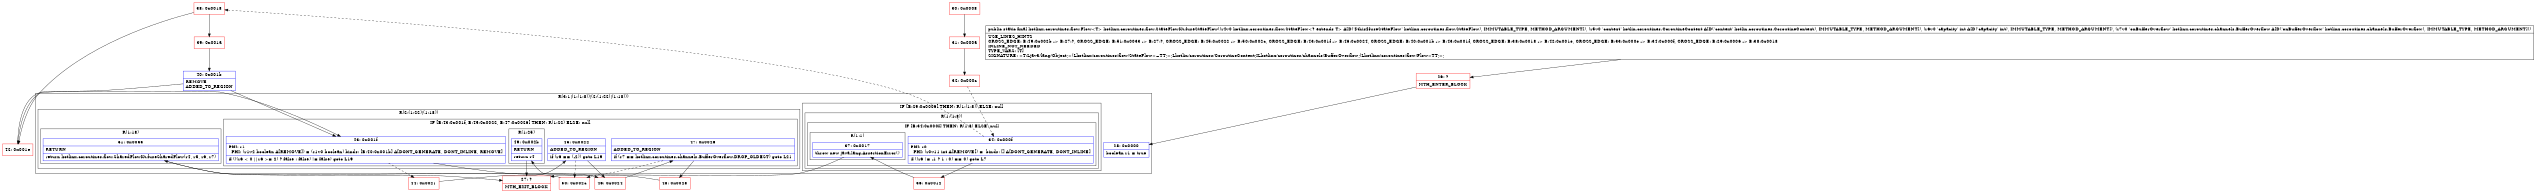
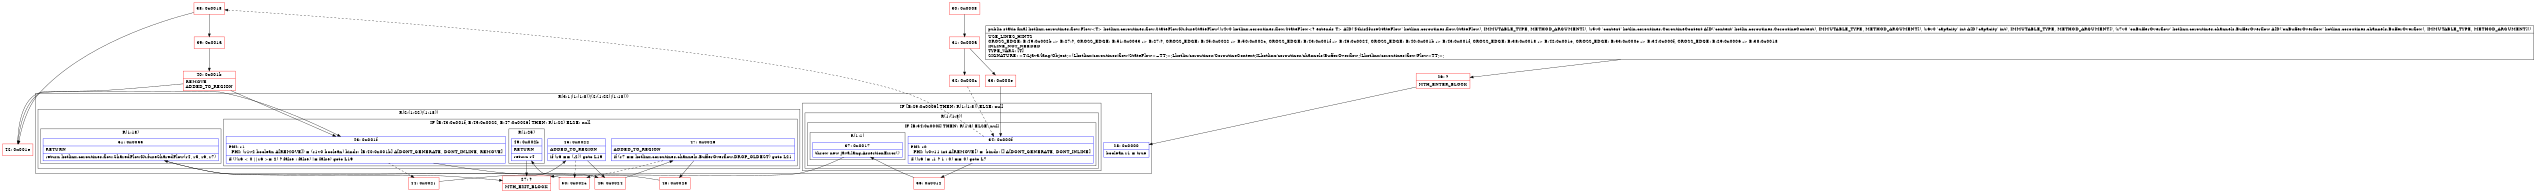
  digraph {
    node [color=red shape=record]
    n1 [color=blue label="{37\:\ 0x0017|throw new java.lang.AssertionError()\l}"]
    n2 [color=blue label="{34\:\ 0x000f|PHI: r0 \l  PHI: (r0v11 int A[REMOVE]) =  binds: [] A[DONT_GENERATE, DONT_INLINE]\l|if ((r6 != \-1 ? 1 : 0) == 0) goto L7\l}"]
    n3 [color=blue label="{49\:\ 0x002b|RETURN\l|return r4\l}"]
    n4 [color=blue label="{43\:\ 0x001f|PHI: r1 \l  PHI: (r1v2 boolean A[REMOVE]) = (r1v0 boolean) binds: [B:40:0x001b] A[DONT_GENERATE, DONT_INLINE, REMOVE]\l|if (((r6 \< 0 \|\| r6 \>= 2) ? false : false) != false) goto L19\l}"]
    n5 [color=blue label="{45\:\ 0x0022|ADDED_TO_REGION\l|if (r6 == (\-2)) goto L19\l}"]
    n6 [color=blue label="{47\:\ 0x0026|ADDED_TO_REGION\l|if (r7 == kotlinx.coroutines.channels.BufferOverflow.DROP_OLDEST) goto L21\l}"]
    n7 [color=blue label="{51\:\ 0x0033|RETURN\l|return kotlinx.coroutines.flow.SharedFlowKt.fuseSharedFlow(r4, r5, r6, r7)\l}"]
    n8 [color=blue label="{28\:\ 0x0000|boolean r1 = true\l}"]
    n9 [label="{27\:\ ?|MTH_EXIT_BLOCK\l}"]
    n10 [label="{38\:\ 0x0018}"]
    n11 [label="{36\:\ 0x0012}"]
    n12 [label="{44\:\ 0x0021}"]
    n13 [label="{46\:\ 0x0024}"]
    n14 [label="{50\:\ 0x002c}"]
    n15 [label="{48\:\ 0x0028}"]
    n16 [label="{30\:\ 0x0008}"]
    n17 [label="{31\:\ 0x000a}"]
    n18 [label="{39\:\ 0x001a}"]
    n19 [label="{42\:\ 0x001e}"]
    n20 [label="{26\:\ ?|MTH_ENTER_BLOCK\l}"]
    n21 [label="{32\:\ 0x000c}"]
-   n23 [color=blue label="{40\:\ 0x001b|REMOVE\lADDED_TO_REGION\l}"]
+   n22 [label="{33\:\ 0x000e}"]
+   n23 [label="{40\:\ 0x001b|REMOVE\lADDED_TO_REGION\l}"]
    n24 [label="{public static final kotlinx.coroutines.flow.Flow\<T\> kotlinx.coroutines.flow.StateFlowKt.fuseStateFlow((r4v0 kotlinx.coroutines.flow.StateFlow\<? extends T\> A[D('$this$fuseStateFlow' kotlinx.coroutines.flow.StateFlow), IMMUTABLE_TYPE, METHOD_ARGUMENT]), (r5v0 'context' kotlin.coroutines.CoroutineContext A[D('context' kotlin.coroutines.CoroutineContext), IMMUTABLE_TYPE, METHOD_ARGUMENT]), (r6v0 'capacity' int A[D('capacity' int), IMMUTABLE_TYPE, METHOD_ARGUMENT]), (r7v0 'onBufferOverflow' kotlinx.coroutines.channels.BufferOverflow A[D('onBufferOverflow' kotlinx.coroutines.channels.BufferOverflow), IMMUTABLE_TYPE, METHOD_ARGUMENT]))  | USE_LINES_HINTS\lCROSS_EDGE: B:49:0x002b \-\> B:27:?, CROSS_EDGE: B:51:0x0033 \-\> B:27:?, CROSS_EDGE: B:45:0x0022 \-\> B:50:0x002c, CROSS_EDGE: B:43:0x001f \-\> B:46:0x0024, CROSS_EDGE: B:40:0x001b \-\> B:43:0x001f, CROSS_EDGE: B:38:0x0018 \-\> B:42:0x001e, CROSS_EDGE: B:33:0x000e \-\> B:34:0x000f, CROSS_EDGE: B:29:0x0006 \-\> B:38:0x0018\lINLINE_NOT_NEEDED\lTYPE_VARS: [T]\lSIGNATURE: \<T:Ljava\/lang\/Object;\>(Lkotlinx\/coroutines\/flow\/StateFlow\<+TT;\>;Lkotlin\/coroutines\/CoroutineContext;ILkotlinx\/coroutines\/channels\/BufferOverflow;)Lkotlinx\/coroutines\/flow\/Flow\<TT;\>;\l}" color=""]
    subgraph cluster_1 {
      label="R(3:1|(1:(1:8))|(2:(1:22)|(1:18)))"
      n8
      subgraph cluster_2 {
        label="IF [B:29:0x0006] THEN: R(1:(1:8)) ELSE: null"
        subgraph cluster_3 {
          label="R(1:(1:8))"
          subgraph cluster_4 {
            label="IF [B:34:0x000f] THEN: R(1:8) ELSE: null"
            n2
            subgraph cluster_5 {
              label="R(1:1)"
              n1
            }
          }
        }
      }
      subgraph cluster_6 {
        label="R(2:(1:22)|(1:18))"
        subgraph cluster_7 {
          label="IF [B:43:0x001f, B:45:0x0022, B:47:0x0026] THEN: R(1:22) ELSE: null"
          n4
          n5
          n6
          subgraph cluster_8 {
            label="R(1:25)"
            n3
          }
        }
        subgraph cluster_9 {
          label="R(1:18)"
          n7
        }
      }
    }
    n1 -> n9
    n2 -> n10 [style=dashed]
    n2 -> n11
    n3 -> n9
    n4 -> n12 [style=dashed]
    n4 -> n13
    n5 -> n13
    n5 -> n14 [style=dashed]
    n6 -> n14 [style=dashed]
    n6 -> n15
    n7 -> n9
    n10 -> n18
    n10 -> n19
    n11 -> n1
    n12 -> n5
    n13 -> n6
    n14 -> n7
    n15 -> n3
    n16 -> n17
    n17 -> n21
+   n17 -> n22
    n18 -> n23
    n19 -> n4
    n20 -> n8
    n21 -> n2 [style=dashed]
+   n22 -> n2
    n23 -> n4
    n23 -> n19
    n24 -> n20
  }
